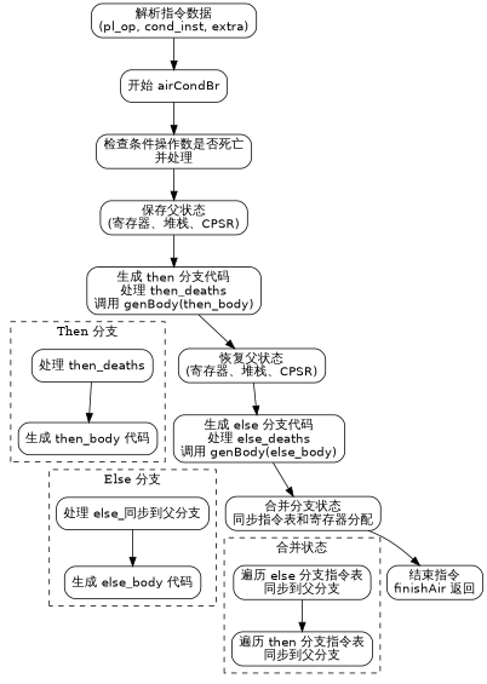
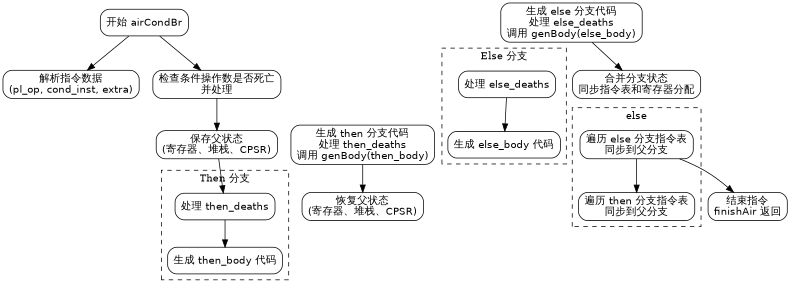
  digraph {
    node [fontname=Helvetica shape=box style=rounded]
    edge [fontname=Helvetica]
    n1 [label="处理 then_deaths"]
    n2 [label="生成 then_body 代码"]
-   n3 [label="处理 else_同步到父分支"]
+   n3 [label="处理 else_deaths"]
    n4 [label="生成 else_body 代码"]
    n5 [label="遍历 else 分支指令表\n同步到父分支"]
    n6 [label="遍历 then 分支指令表\n同步到父分支"]
    n7 [label="开始 airCondBr"]
    n8 [label="解析指令数据\n(pl_op, cond_inst, extra)"]
    n9 [label="检查条件操作数是否死亡\n并处理"]
    n10 [label="保存父状态\n(寄存器、堆栈、CPSR)"]
    n11 [label="生成 then 分支代码\n处理 then_deaths\n调用 genBody(then_body)"]
    n12 [label="恢复父状态\n(寄存器、堆栈、CPSR)"]
    n13 [label="生成 else 分支代码\n处理 else_deaths\n调用 genBody(else_body)"]
    n14 [label="合并分支状态\n同步指令表和寄存器分配"]
    n15 [label="结束指令\nfinishAir 返回"]
    subgraph cluster_1 {
      label="Then 分支"
      style=dashed
      n1
      n2
    }
    subgraph cluster_2 {
      label="Else 分支"
      style=dashed
      n3
      n4
    }
    subgraph cluster_3 {
-     label="合并状态"
+     label=else
      style=dashed
      n5
      n6
    }
    n1 -> n2
    n3 -> n4
    n5 -> n6
-   n8 -> n7
+   n7 -> n8
    n7 -> n9
    n9 -> n10
-   n10 -> n11
+   n10 -> n1
    n11 -> n1 [style=invis]
    n11 -> n12
-   n12 -> n13
    n13 -> n3 [style=invis]
    n13 -> n14
    n14 -> n5 [style=invis]
-   n14 -> n15
+   n5 -> n15
  }
